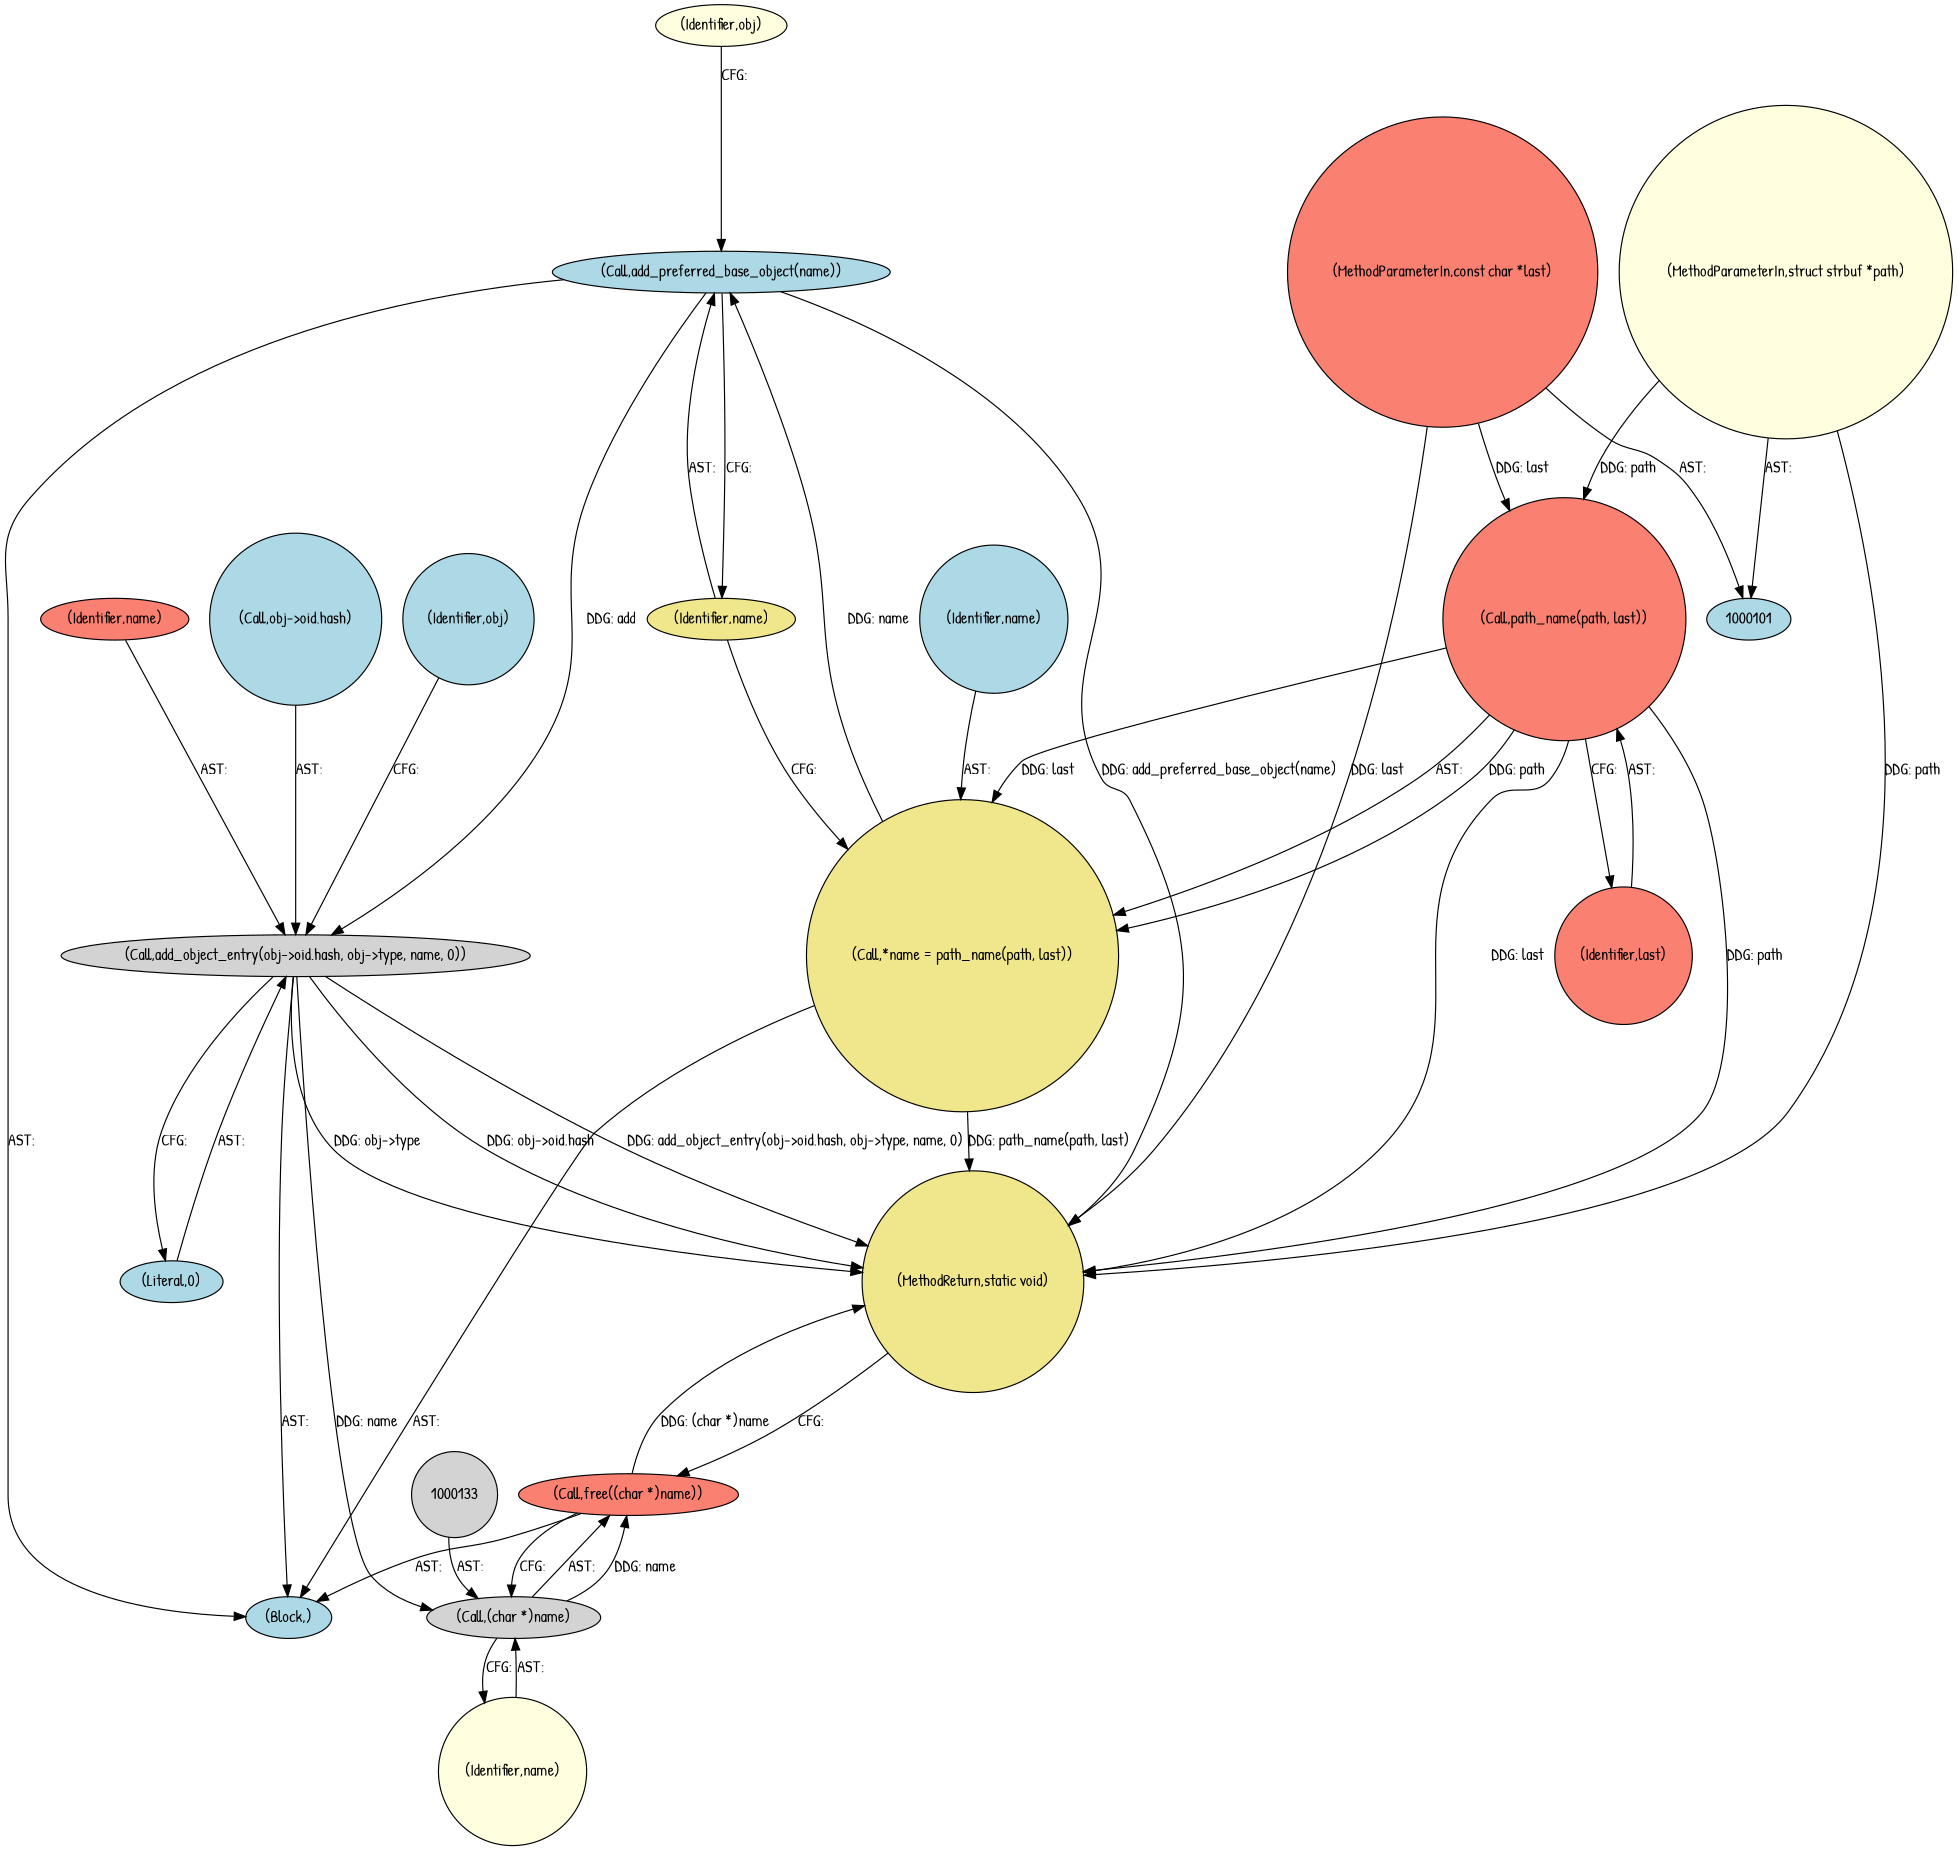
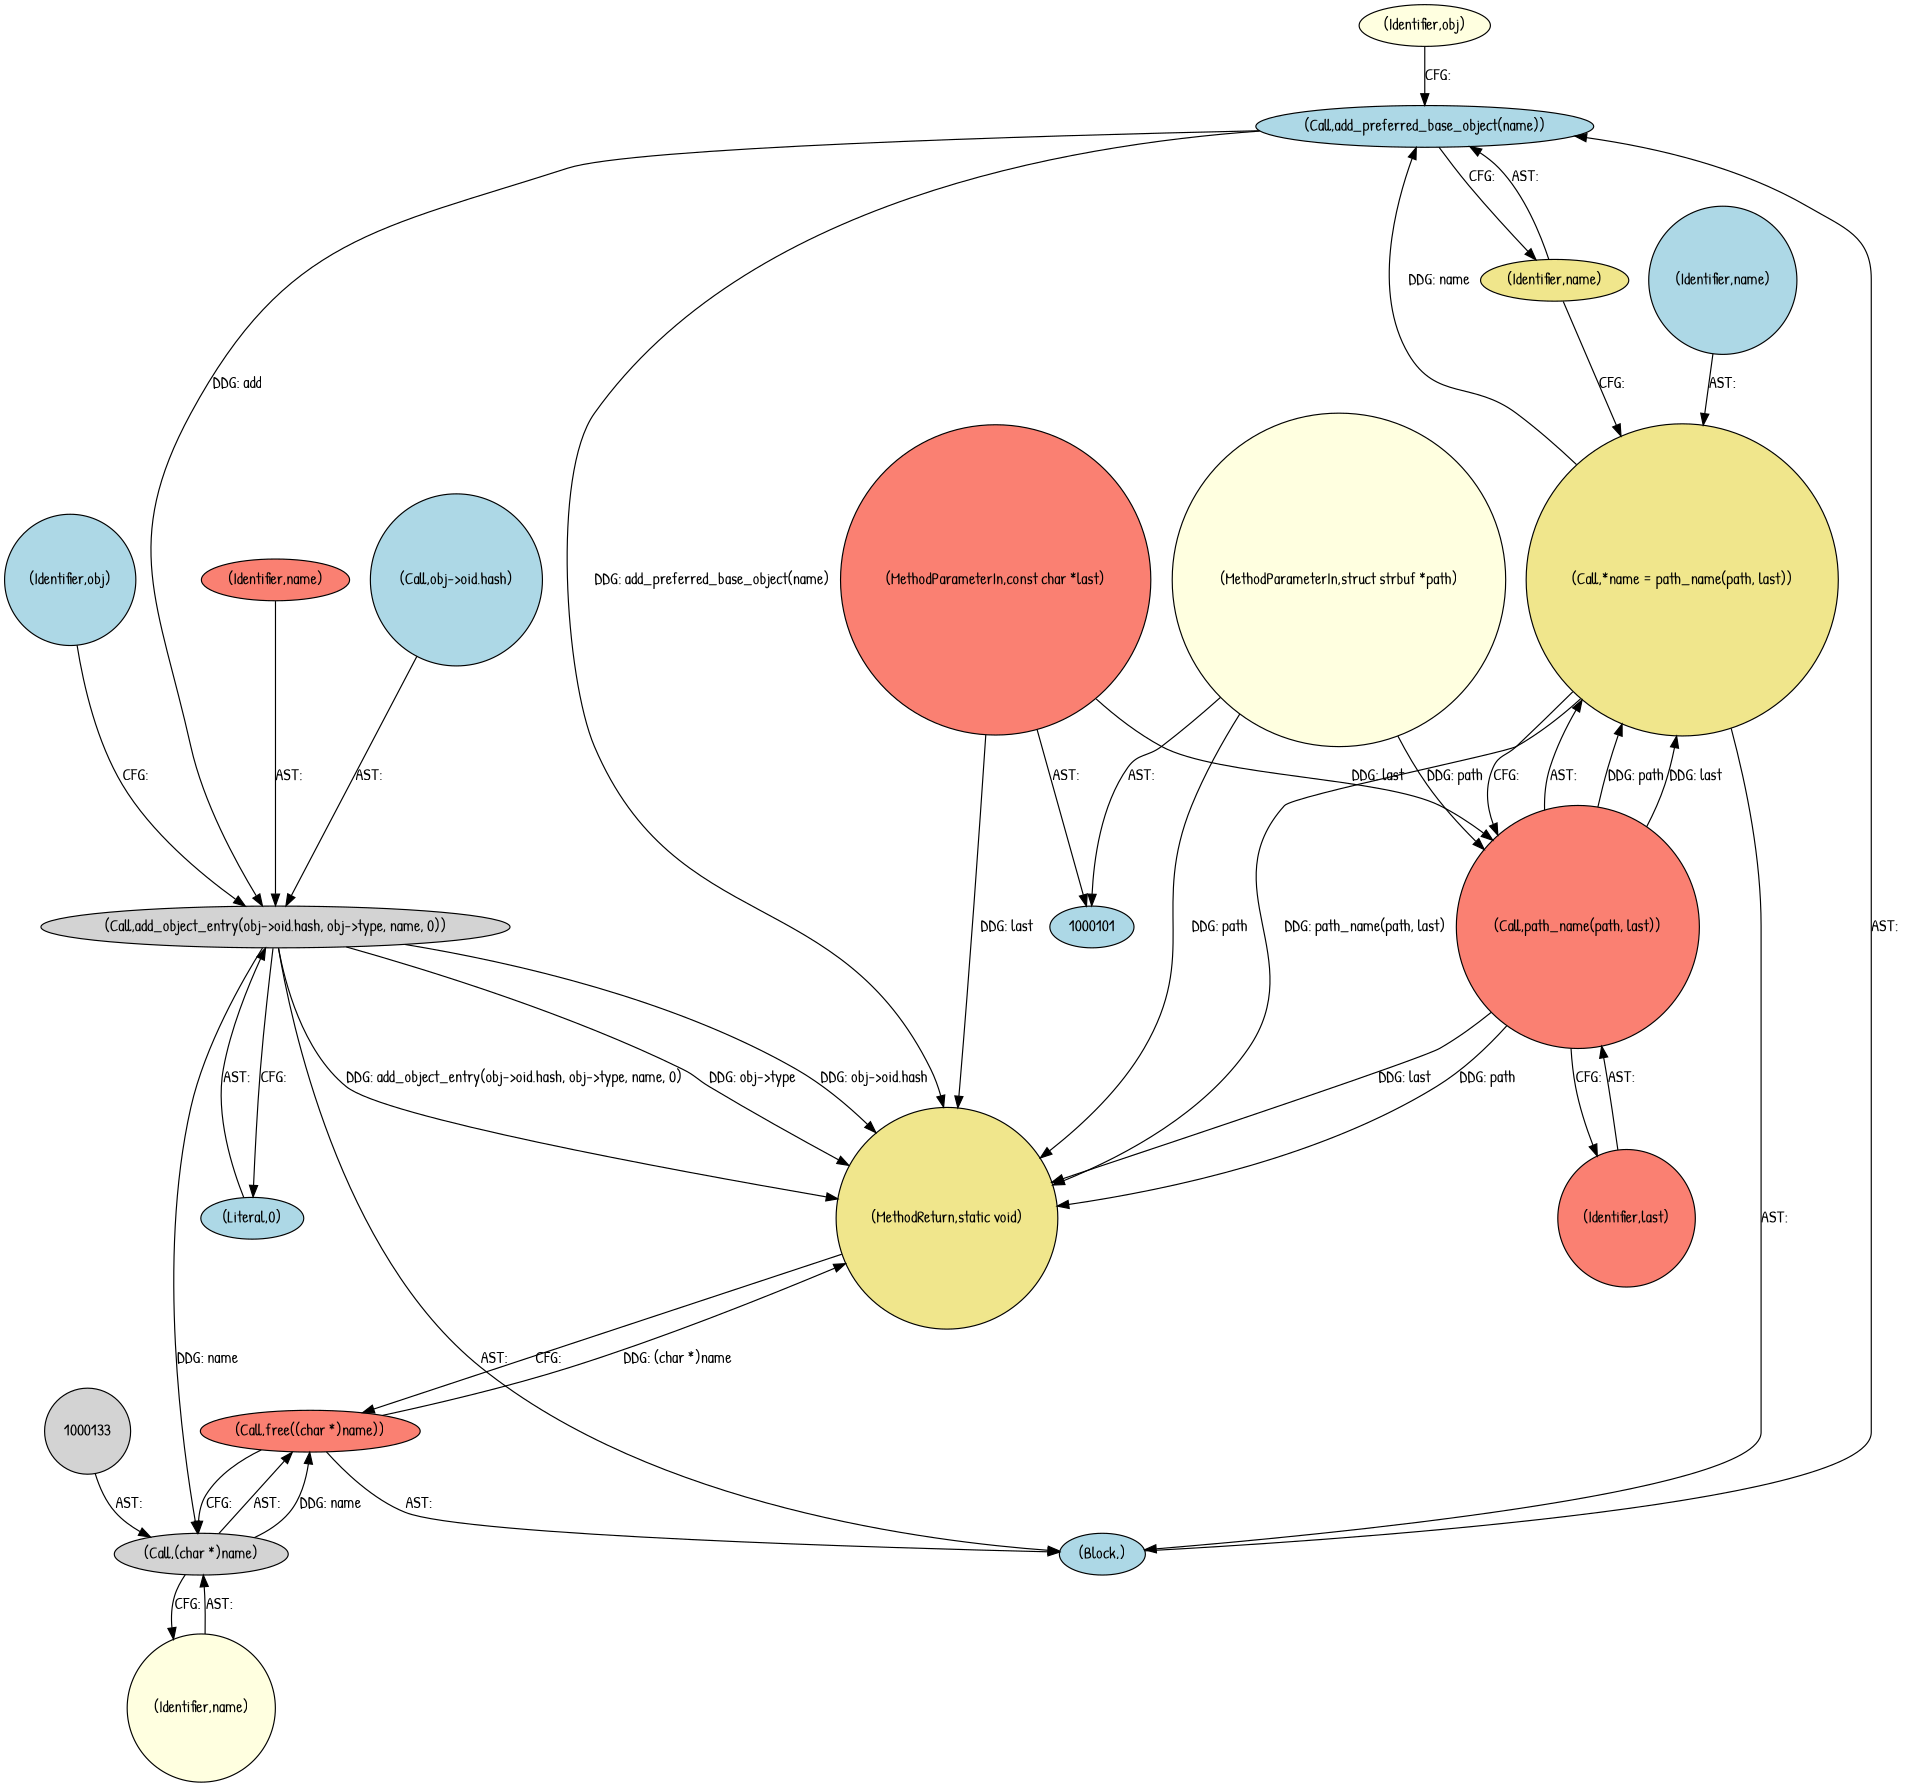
  digraph {
    fontname="Patrick Hand"
    node [fillcolor=lightblue fontname="Patrick Hand" shape=circle style=filled]
    edge [fontname="Patrick Hand"]
    n1 [label="(Call,add_preferred_base_object(name))" shape=ellipse]
    n2 [fillcolor=lightgrey label="(Call,add_object_entry(obj->oid.hash, obj->type, name, 0))" shape=ellipse]
    n3 [label="(Block,)" shape=ellipse]
    n4 [fillcolor=khaki label="(Identifier,name)" shape=ellipse]
    n5 [fillcolor=khaki label="(MethodReturn,static void)"]
    n6 [fillcolor=lightgrey label="(Call,(char *)name)" shape=ellipse]
    n7 [label="(Literal,0)" shape=ellipse]
    n8 [fillcolor=khaki label="(Call,*name = path_name(path, last))"]
    n9 [fillcolor=salmon label="(Call,free((char *)name))" shape=ellipse]
    n10 [fillcolor=salmon label="(Call,path_name(path, last))"]
    n11 [fillcolor=salmon label="(Identifier,last)"]
    n12 [fillcolor=lightyellow label="(MethodParameterIn,struct strbuf *path)"]
    1000101 [shape=ellipse]
    n14 [fillcolor=salmon label="(MethodParameterIn,const char *last)"]
    n15 [fillcolor=lightyellow label="(Identifier,name)"]
    n16 [fillcolor=salmon label="(Identifier,name)" shape=ellipse]
    n17 [label="(Identifier,name)"]
    n18 [label="(Call,obj->oid.hash)"]
    n19 [fillcolor=lightyellow label="(Identifier,obj)" shape=ellipse]
    n20 [label="(Identifier,obj)"]
    1000133 [fillcolor=lightgrey]
    n1 -> n2 [label="DDG: add"]
-   n1 -> n3 [label="AST: "]
+   n3 -> n1 [label="AST: "]
    n1 -> n4 [label="CFG: "]
    n1 -> n5 [label="DDG: add_preferred_base_object(name)"]
    n2 -> n3 [label="AST: "]
    n2 -> n5 [label="DDG: add_object_entry(obj->oid.hash, obj->type, name, 0)"]
    n2 -> n5 [label="DDG: obj->type"]
    n2 -> n5 [label="DDG: obj->oid.hash"]
    n2 -> n6 [label="DDG: name"]
    n2 -> n7 [label="CFG: "]
    n4 -> n1 [label="AST: "]
    n4 -> n8 [label="CFG: "]
    n5 -> n9 [label="CFG: "]
    n6 -> n9 [label="AST: "]
    n6 -> n9 [label="DDG: name"]
    n6 -> n15 [label="CFG: "]
    n7 -> n2 [label="AST: "]
    n8 -> n1 [label="DDG: name"]
    n8 -> n3 [label="AST: "]
    n8 -> n5 [label="DDG: path_name(path, last)"]
+   n8 -> n10 [label="CFG: "]
    n9 -> n3 [label="AST: "]
    n9 -> n5 [label="DDG: (char *)name"]
    n9 -> n6 [label="CFG: "]
    n10 -> n5 [label="DDG: last"]
    n10 -> n5 [label="DDG: path"]
    n10 -> n8 [label="AST: "]
    n10 -> n8 [label="DDG: path"]
    n10 -> n8 [label="DDG: last"]
    n10 -> n11 [label="CFG: "]
    n11 -> n10 [label="AST: "]
    n12 -> n5 [label="DDG: path"]
    n12 -> n10 [label="DDG: path"]
    n12 -> 1000101 [label="AST: "]
    n14 -> n5 [label="DDG: last"]
    n14 -> n10 [label="DDG: last"]
    n14 -> 1000101 [label="AST: "]
    n15 -> n6 [label="AST: "]
    n16 -> n2 [label="AST: "]
    n17 -> n8 [label="AST: "]
    n18 -> n2 [label="AST: "]
    n19 -> n1 [label="CFG: "]
    n20 -> n2 [label="CFG: "]
    1000133 -> n6 [label="AST: "]
  }
